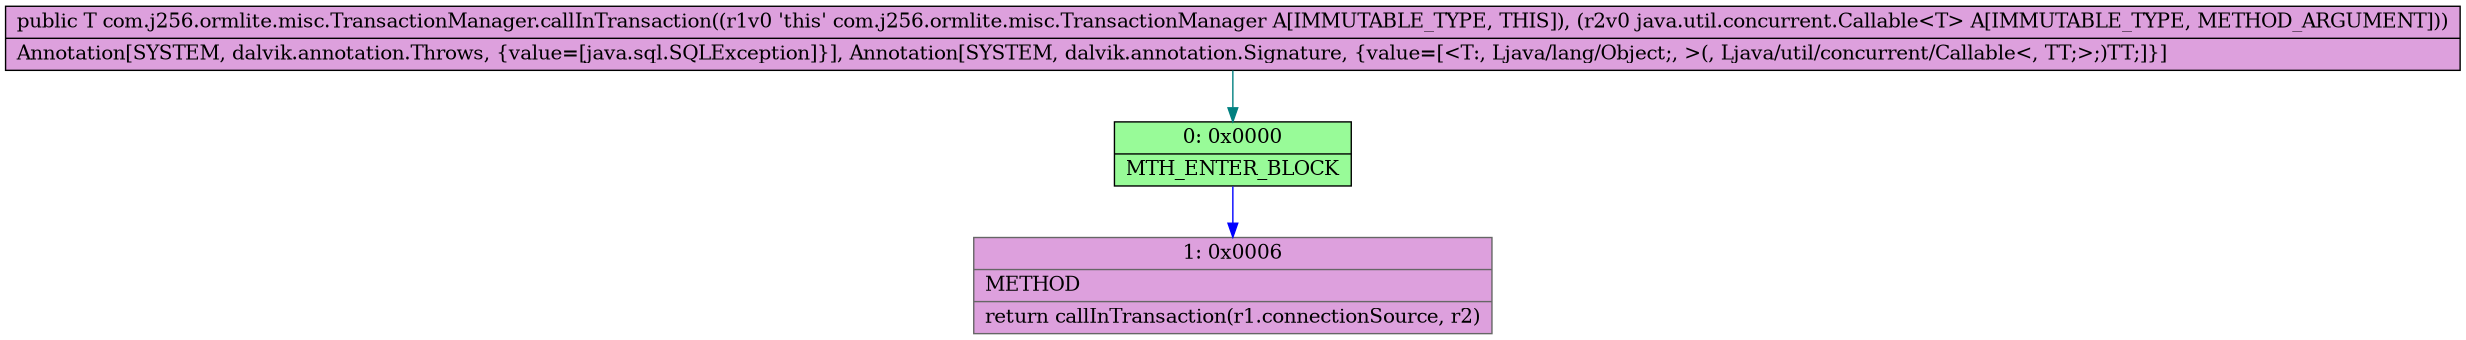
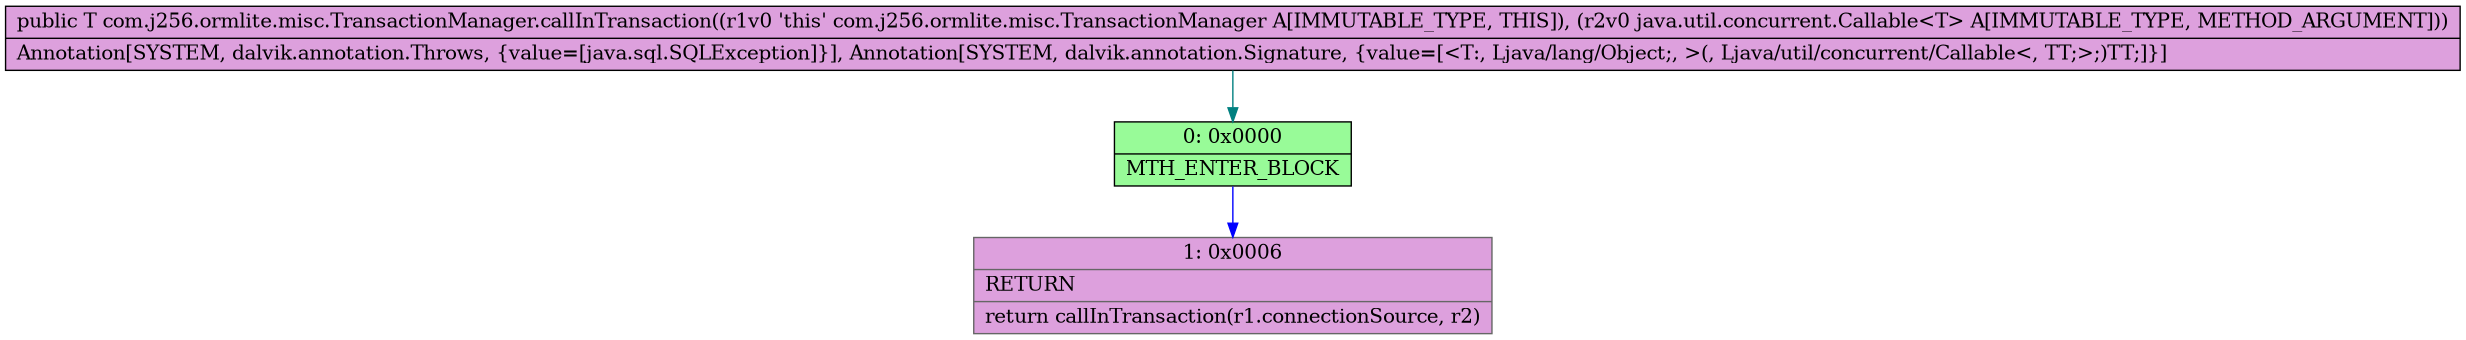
  digraph {
    node [shape=record style=filled fillcolor=plum color=black]
    n1 [label="{0\:\ 0x0000|MTH_ENTER_BLOCK\l}" fillcolor=palegreen]
-   n2 [label="{1\:\ 0x0006|METHOD\l|return callInTransaction(r1.connectionSource, r2)\l}" color=gray40]
+   n2 [label="{1\:\ 0x0006|RETURN\l|return callInTransaction(r1.connectionSource, r2)\l}" color=gray40]
    n3 [label="{public T com.j256.ormlite.misc.TransactionManager.callInTransaction((r1v0 'this' com.j256.ormlite.misc.TransactionManager A[IMMUTABLE_TYPE, THIS]), (r2v0 java.util.concurrent.Callable\<T\> A[IMMUTABLE_TYPE, METHOD_ARGUMENT]))  | Annotation[SYSTEM, dalvik.annotation.Throws, \{value=[java.sql.SQLException]\}], Annotation[SYSTEM, dalvik.annotation.Signature, \{value=[\<T:, Ljava\/lang\/Object;, \>(, Ljava\/util\/concurrent\/Callable\<, TT;\>;)TT;]\}]\l}"]
    n1 -> n2 [color=blue]
    n3 -> n1 [color=teal]
  }
